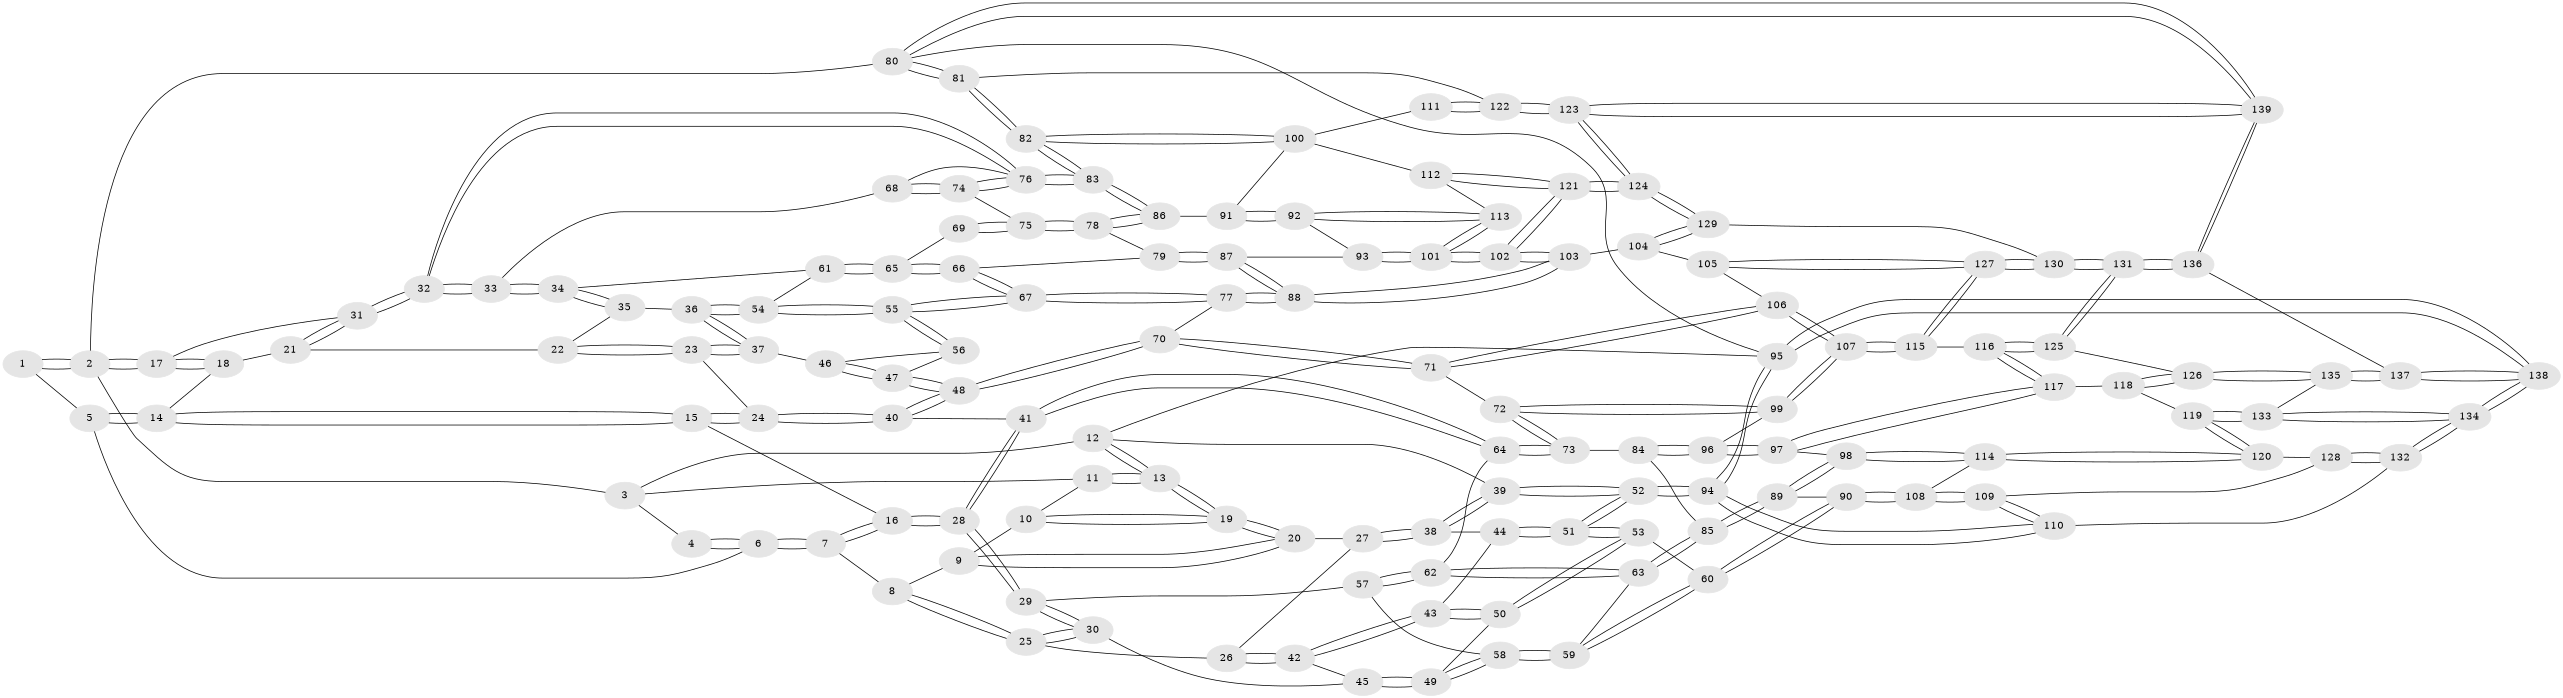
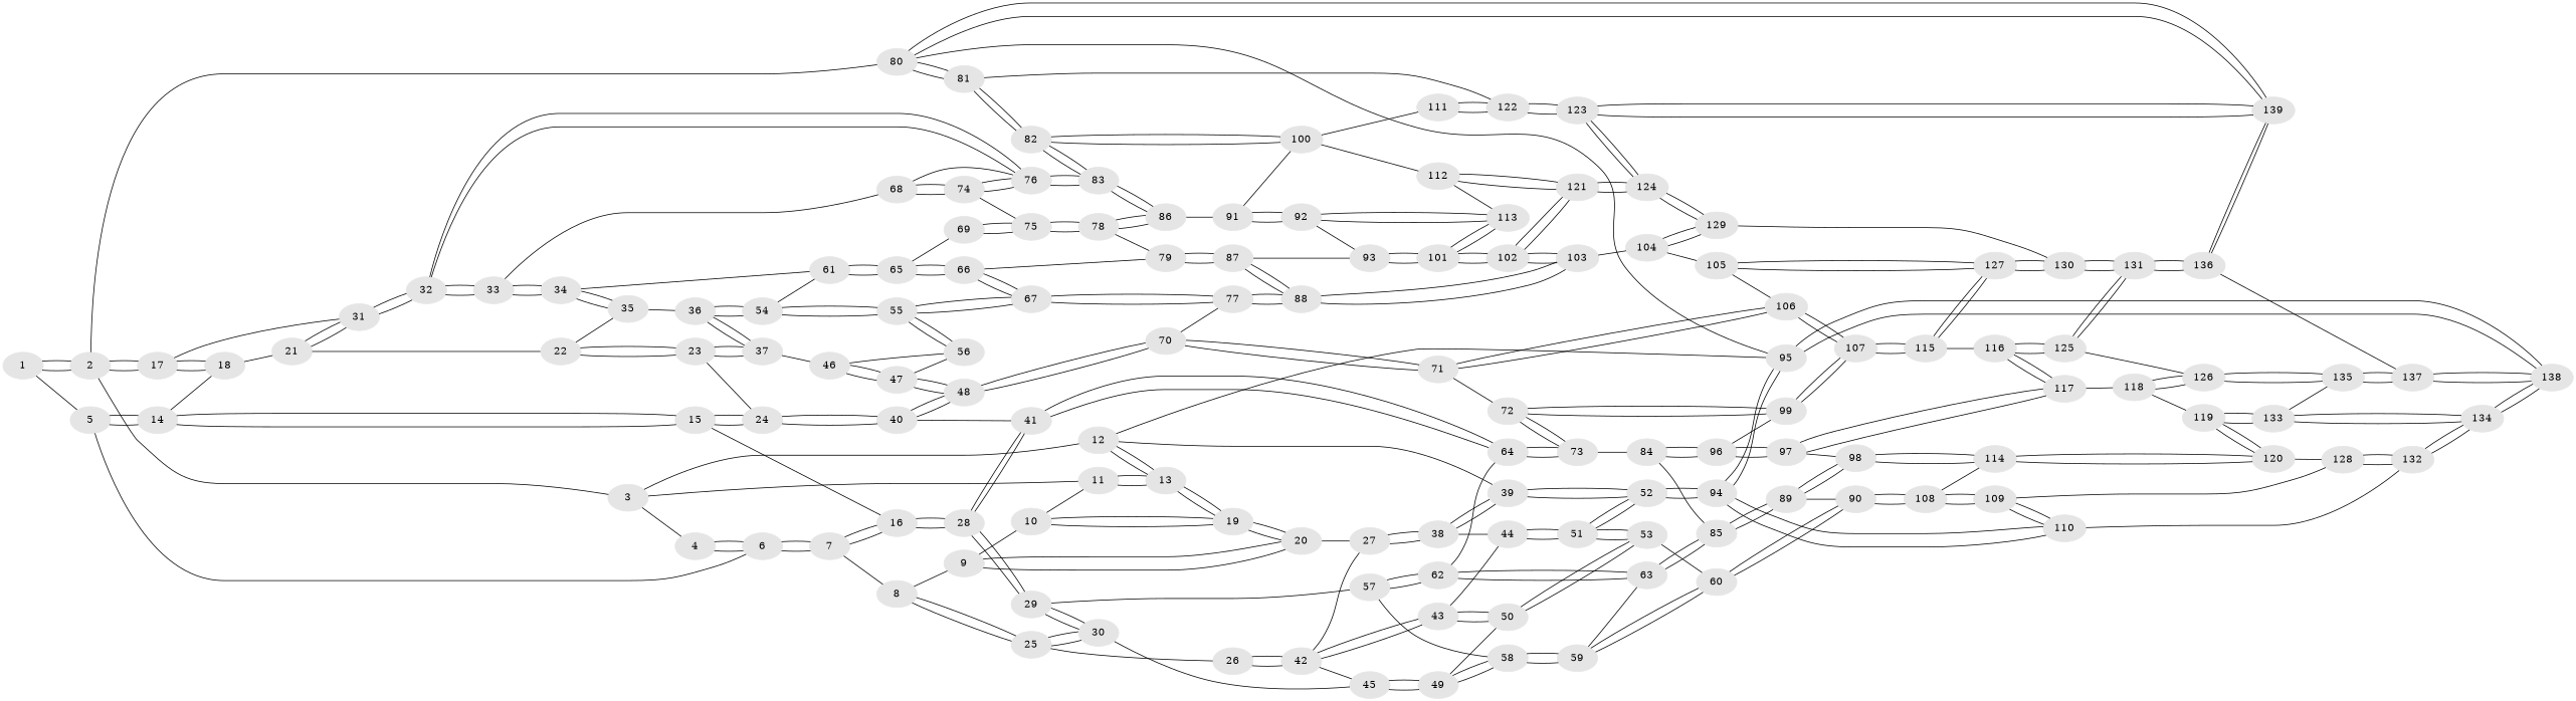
  graph {
    rankdir=LR
    node [color=gray90 style=filled]
    1
    2
    5
    3
    17
    80
    6
    14
    4
    11
    12
    18
    31
    95
    81
    139
    13
    39
    7
    15
    8
    16
    9
    25
    28
    10
    20
    26
    30
    19
    27
    52
    138
    24
    21
    40
    29
    41
    32
    22
    38
    23
    35
    37
    36
    46
    48
    42
    45
    43
    44
    57
    64
    58
    62
    49
    33
    76
    34
    68
    83
    61
    74
    65
    54
    55
    47
    56
    51
    94
    70
    73
    50
    53
    77
    71
    59
    60
    110
    90
    67
    63
    85
    108
    66
    69
    89
    84
    79
    75
    87
    88
    78
    72
    106
    99
    107
    96
    86
    103
    91
    93
    82
    122
    100
    123
    111
    112
    97
    98
    92
    101
    104
    114
    109
    113
    102
    132
    117
    118
    120
    115
    121
    124
    105
    129
    127
    130
    116
    128
    134
    125
    126
    131
    119
    133
    135
    136
    137
    1 -- 2
    1 -- 2
    1 -- 5
    2 -- 3
    2 -- 17
    2 -- 17
    2 -- 80
    5 -- 6
    5 -- 14
    5 -- 14
    3 -- 4
    3 -- 11
    3 -- 12
    17 -- 18
    17 -- 18
    17 -- 31
    80 -- 95
    80 -- 81
    80 -- 81
    80 -- 139
    80 -- 139
    6 -- 7
    6 -- 7
    14 -- 18
    14 -- 15
    14 -- 15
    4 -- 6
    4 -- 6
    11 -- 13
    11 -- 13
    12 -- 95
    12 -- 13
    12 -- 13
    12 -- 39
    18 -- 21
    31 -- 32
    31 -- 32
    95 -- 138
    95 -- 138
    81 -- 82
    81 -- 82
    81 -- 122
    13 -- 19
    13 -- 19
    39 -- 52
    39 -- 52
    7 -- 8
    7 -- 16
    7 -- 16
    15 -- 16
    15 -- 24
    15 -- 24
    8 -- 9
    8 -- 25
    8 -- 25
    16 -- 28
    16 -- 28
    9 -- 10
    9 -- 20
    9 -- 20
    25 -- 26
    25 -- 30
    25 -- 30
    28 -- 29
    28 -- 29
    28 -- 41
    28 -- 41
    10 -- 11
    10 -- 19
    10 -- 19
    20 -- 27
-   26 -- 27
+   42 -- 27
    26 -- 42
    26 -- 42
    30 -- 45
    19 -- 20
    19 -- 20
    27 -- 38
    27 -- 38
    52 -- 94
    52 -- 94
    24 -- 40
    24 -- 40
    21 -- 31
    21 -- 31
    21 -- 22
    40 -- 41
    40 -- 48
    40 -- 48
    29 -- 30
    29 -- 30
    29 -- 57
    41 -- 64
    41 -- 64
    32 -- 33
    32 -- 33
    32 -- 76
    32 -- 76
    22 -- 23
    22 -- 23
    22 -- 35
    38 -- 39
    38 -- 39
    38 -- 44
    23 -- 24
    23 -- 37
    23 -- 37
    35 -- 36
    37 -- 46
    36 -- 37
    36 -- 37
    36 -- 54
    36 -- 54
    46 -- 47
    46 -- 47
    46 -- 56
    48 -- 70
    48 -- 70
    42 -- 45
    42 -- 43
    42 -- 43
    45 -- 49
    45 -- 49
    43 -- 44
    43 -- 50
    43 -- 50
    44 -- 51
    44 -- 51
    57 -- 58
    57 -- 62
    57 -- 62
    64 -- 73
    64 -- 73
    58 -- 59
    58 -- 59
    62 -- 64
    62 -- 63
    62 -- 63
    49 -- 58
    49 -- 58
    49 -- 50
    33 -- 34
    33 -- 34
    33 -- 68
    76 -- 83
    76 -- 83
    34 -- 35
    34 -- 35
    34 -- 61
    68 -- 76
    68 -- 74
    68 -- 74
    83 -- 86
    83 -- 86
    61 -- 65
    61 -- 65
    74 -- 76
    74 -- 76
    74 -- 75
    65 -- 66
    65 -- 66
    65 -- 69
    54 -- 61
    54 -- 55
    54 -- 55
    55 -- 56
    55 -- 56
    55 -- 67
    55 -- 67
    47 -- 48
    47 -- 48
    47 -- 56
    51 -- 52
    51 -- 52
    51 -- 53
    51 -- 53
    94 -- 95
    94 -- 95
    94 -- 110
    94 -- 110
    70 -- 77
    70 -- 71
    70 -- 71
    73 -- 84
    50 -- 53
    50 -- 53
    53 -- 60
    77 -- 88
    77 -- 88
    71 -- 72
    71 -- 106
    71 -- 106
    59 -- 60
    59 -- 60
    59 -- 63
    60 -- 90
    60 -- 90
    110 -- 132
    90 -- 108
    90 -- 108
    67 -- 77
    67 -- 77
    63 -- 85
    63 -- 85
    85 -- 89
    85 -- 89
    108 -- 114
    108 -- 109
    108 -- 109
    66 -- 67
    66 -- 67
    66 -- 79
    69 -- 75
    69 -- 75
    89 -- 90
    89 -- 98
    89 -- 98
    84 -- 85
    84 -- 96
    84 -- 96
    79 -- 87
    79 -- 87
    75 -- 78
    75 -- 78
    87 -- 88
    87 -- 88
    87 -- 93
    88 -- 103
    88 -- 103
    78 -- 79
    78 -- 86
    78 -- 86
    72 -- 73
    72 -- 73
    72 -- 99
    72 -- 99
    106 -- 107
    106 -- 107
    99 -- 107
    99 -- 107
    107 -- 115
    107 -- 115
    96 -- 99
    96 -- 97
    96 -- 97
    86 -- 91
    103 -- 104
    91 -- 100
    91 -- 92
    91 -- 92
    93 -- 101
    93 -- 101
    82 -- 83
    82 -- 83
    82 -- 100
    82 -- 100
    122 -- 123
    122 -- 123
    100 -- 111
    100 -- 112
    123 -- 139
    123 -- 139
    123 -- 124
    123 -- 124
    111 -- 122
    111 -- 122
    112 -- 113
    112 -- 121
    112 -- 121
    97 -- 98
    97 -- 117
    97 -- 117
    98 -- 114
    98 -- 114
    92 -- 93
    92 -- 113
    92 -- 113
    101 -- 113
    101 -- 113
    101 -- 102
    101 -- 102
    104 -- 105
    104 -- 129
    104 -- 129
    114 -- 120
    114 -- 120
    109 -- 110
    109 -- 110
    109 -- 128
    102 -- 103
    102 -- 103
    102 -- 121
    102 -- 121
    132 -- 134
    132 -- 134
    117 -- 118
    118 -- 126
    118 -- 126
    118 -- 119
    120 -- 128
    115 -- 127
    115 -- 127
    115 -- 116
    121 -- 124
    121 -- 124
    124 -- 129
    124 -- 129
    105 -- 106
    105 -- 127
    105 -- 127
    129 -- 130
    127 -- 130
    127 -- 130
    130 -- 131
    130 -- 131
    116 -- 117
    116 -- 117
    116 -- 125
    116 -- 125
    128 -- 132
    128 -- 132
    134 -- 138
    134 -- 138
    125 -- 126
    125 -- 131
    125 -- 131
    126 -- 135
    126 -- 135
    131 -- 136
    131 -- 136
    119 -- 120
    119 -- 120
    119 -- 133
    119 -- 133
    133 -- 134
    133 -- 134
    133 -- 135
    135 -- 137
    135 -- 137
    136 -- 139
    136 -- 139
    136 -- 137
    137 -- 138
    137 -- 138
  }
